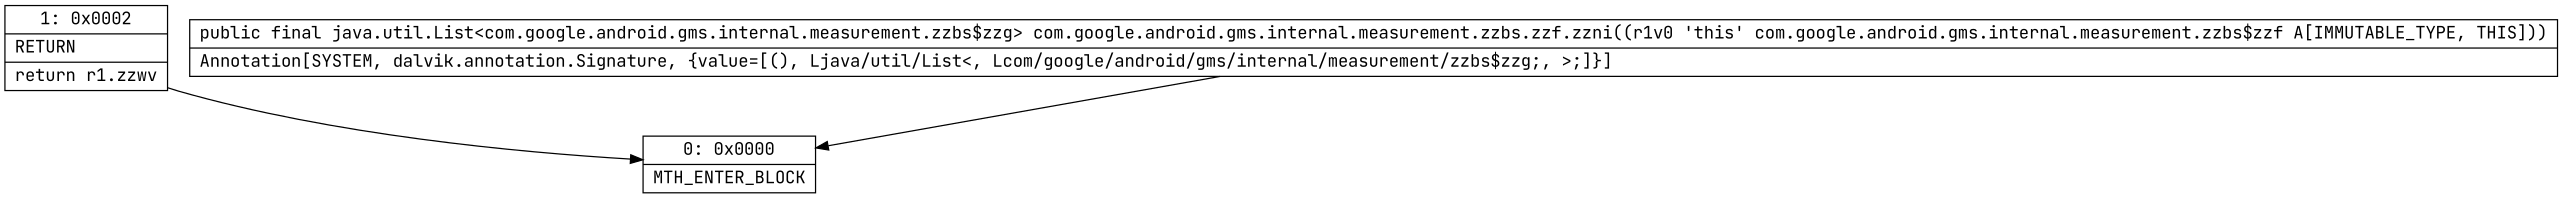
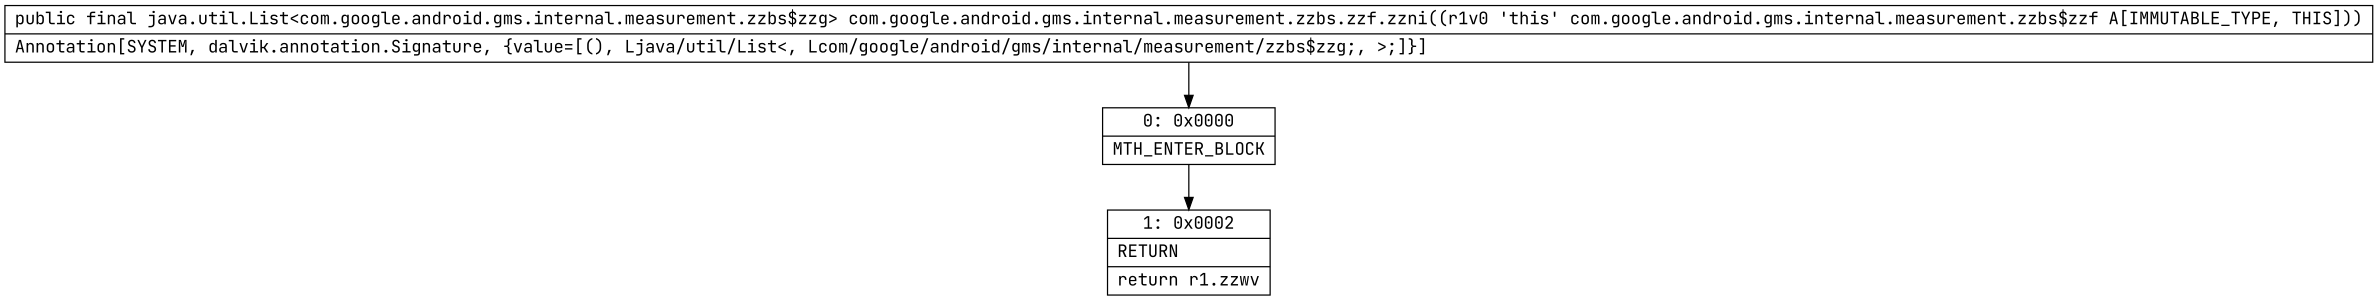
  digraph {
    fontname="JetBrains Mono"
    node [shape=record fontname="JetBrains Mono"]
    edge [fontname="JetBrains Mono"]
    n1 [label="{0\:\ 0x0000|MTH_ENTER_BLOCK\l}"]
    n2 [label="{1\:\ 0x0002|RETURN\l|return r1.zzwv\l}"]
    n3 [label="{public final java.util.List\<com.google.android.gms.internal.measurement.zzbs$zzg\> com.google.android.gms.internal.measurement.zzbs.zzf.zzni((r1v0 'this' com.google.android.gms.internal.measurement.zzbs$zzf A[IMMUTABLE_TYPE, THIS]))  | Annotation[SYSTEM, dalvik.annotation.Signature, \{value=[(), Ljava\/util\/List\<, Lcom\/google\/android\/gms\/internal\/measurement\/zzbs$zzg;, \>;]\}]\l}"]
-   n2 -> n1
+   n1 -> n2
    n3 -> n1
  }
